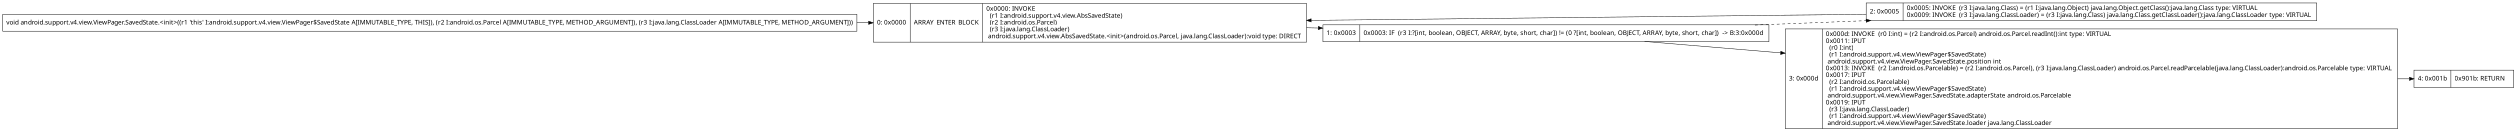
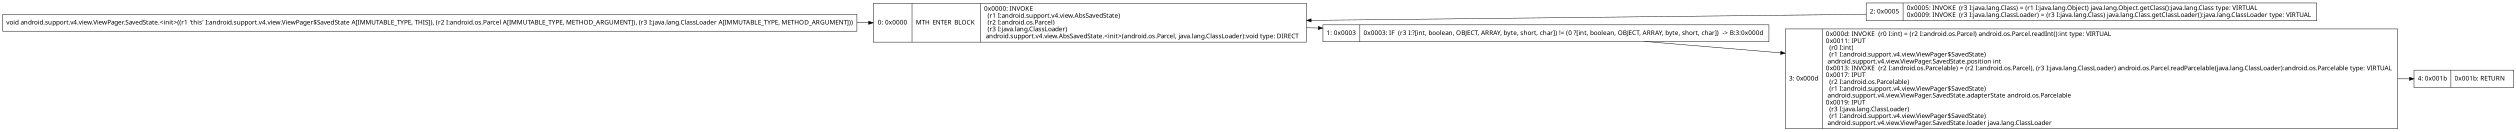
  digraph {
    fontname="Noto Sans"
    rankdir=LR
    node [fontname="Noto Sans" shape=record]
    edge [fontname="Noto Sans"]
-   n1 [label="{0\:\ 0x0000|ARRAY_ENTER_BLOCK\l|0x0000: INVOKE  \l  (r1 I:android.support.v4.view.AbsSavedState)\l  (r2 I:android.os.Parcel)\l  (r3 I:java.lang.ClassLoader)\l android.support.v4.view.AbsSavedState.\<init\>(android.os.Parcel, java.lang.ClassLoader):void type: DIRECT \l}"]
+   n1 [label="{0\:\ 0x0000|MTH_ENTER_BLOCK\l|0x0000: INVOKE  \l  (r1 I:android.support.v4.view.AbsSavedState)\l  (r2 I:android.os.Parcel)\l  (r3 I:java.lang.ClassLoader)\l android.support.v4.view.AbsSavedState.\<init\>(android.os.Parcel, java.lang.ClassLoader):void type: DIRECT \l}"]
    n2 [label="{1\:\ 0x0003|0x0003: IF  (r3 I:?[int, boolean, OBJECT, ARRAY, byte, short, char]) != (0 ?[int, boolean, OBJECT, ARRAY, byte, short, char])  \-\> B:3:0x000d \l}"]
    n3 [label="{2\:\ 0x0005|0x0005: INVOKE  (r3 I:java.lang.Class) = (r1 I:java.lang.Object) java.lang.Object.getClass():java.lang.Class type: VIRTUAL \l0x0009: INVOKE  (r3 I:java.lang.ClassLoader) = (r3 I:java.lang.Class) java.lang.Class.getClassLoader():java.lang.ClassLoader type: VIRTUAL \l}"]
    n4 [label="{3\:\ 0x000d|0x000d: INVOKE  (r0 I:int) = (r2 I:android.os.Parcel) android.os.Parcel.readInt():int type: VIRTUAL \l0x0011: IPUT  \l  (r0 I:int)\l  (r1 I:android.support.v4.view.ViewPager$SavedState)\l android.support.v4.view.ViewPager.SavedState.position int \l0x0013: INVOKE  (r2 I:android.os.Parcelable) = (r2 I:android.os.Parcel), (r3 I:java.lang.ClassLoader) android.os.Parcel.readParcelable(java.lang.ClassLoader):android.os.Parcelable type: VIRTUAL \l0x0017: IPUT  \l  (r2 I:android.os.Parcelable)\l  (r1 I:android.support.v4.view.ViewPager$SavedState)\l android.support.v4.view.ViewPager.SavedState.adapterState android.os.Parcelable \l0x0019: IPUT  \l  (r3 I:java.lang.ClassLoader)\l  (r1 I:android.support.v4.view.ViewPager$SavedState)\l android.support.v4.view.ViewPager.SavedState.loader java.lang.ClassLoader \l}"]
-   n5 [label="{4\:\ 0x001b|0x901b: RETURN   \l}"]
+   n5 [label="{4\:\ 0x001b|0x001b: RETURN   \l}"]
    n6 [label="{void android.support.v4.view.ViewPager.SavedState.\<init\>((r1 'this' I:android.support.v4.view.ViewPager$SavedState A[IMMUTABLE_TYPE, THIS]), (r2 I:android.os.Parcel A[IMMUTABLE_TYPE, METHOD_ARGUMENT]), (r3 I:java.lang.ClassLoader A[IMMUTABLE_TYPE, METHOD_ARGUMENT])) }"]
    n1 -> n2
-   n2 -> n3 [style=dashed]
    n2 -> n4
    n3 -> n1
    n4 -> n5
    n6 -> n1
  }
